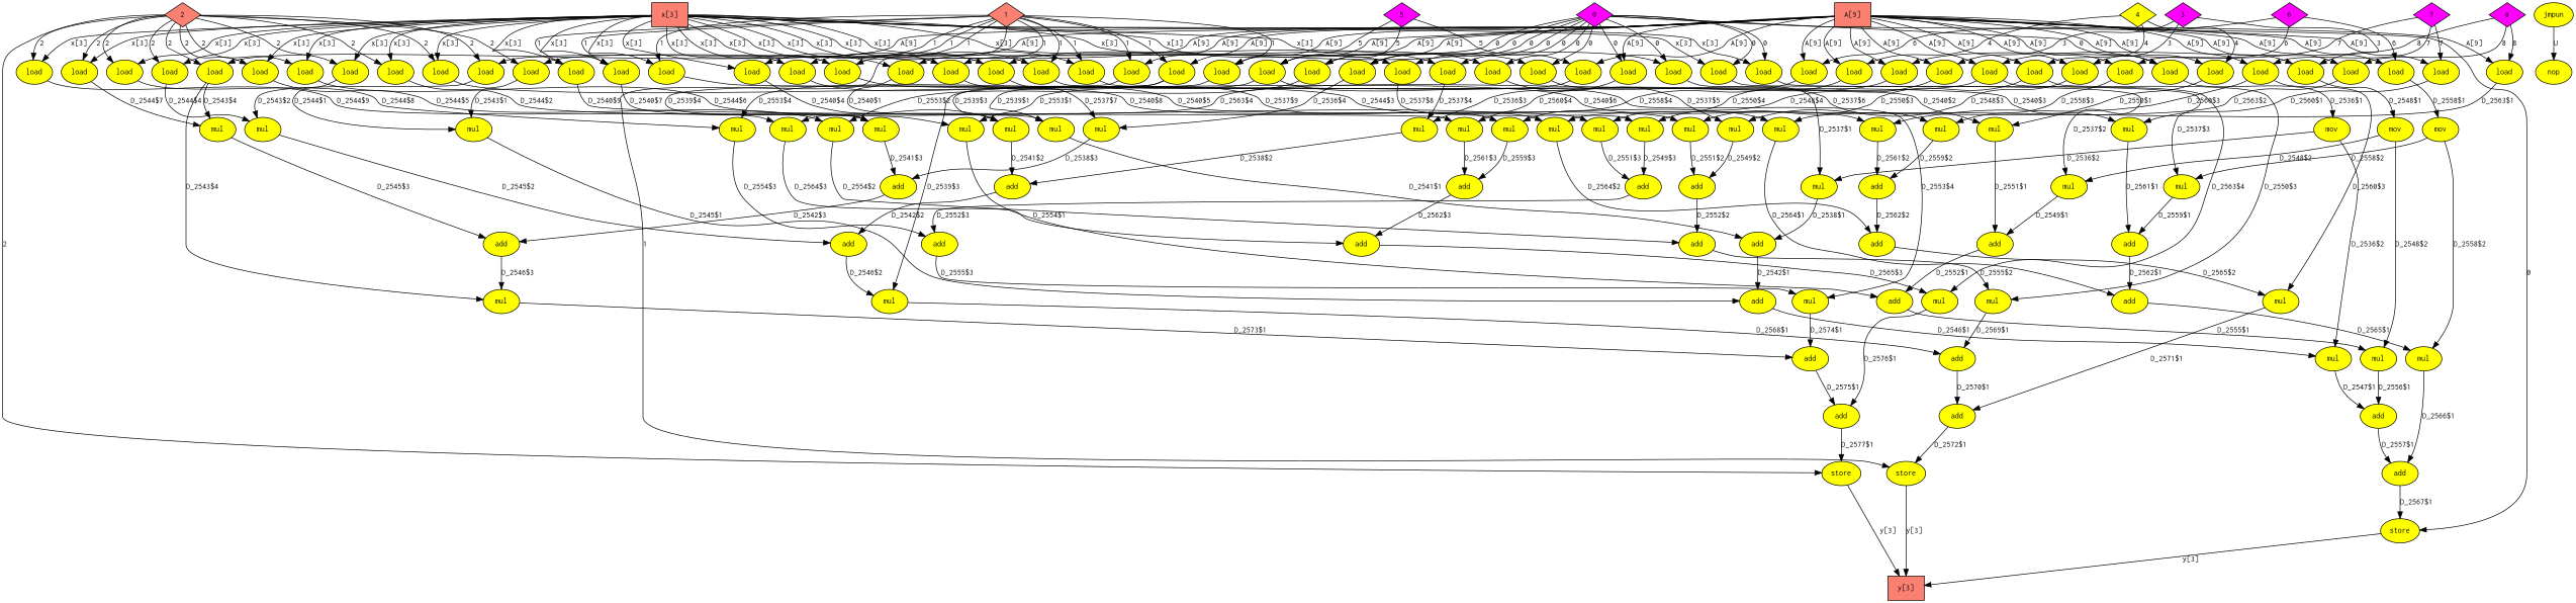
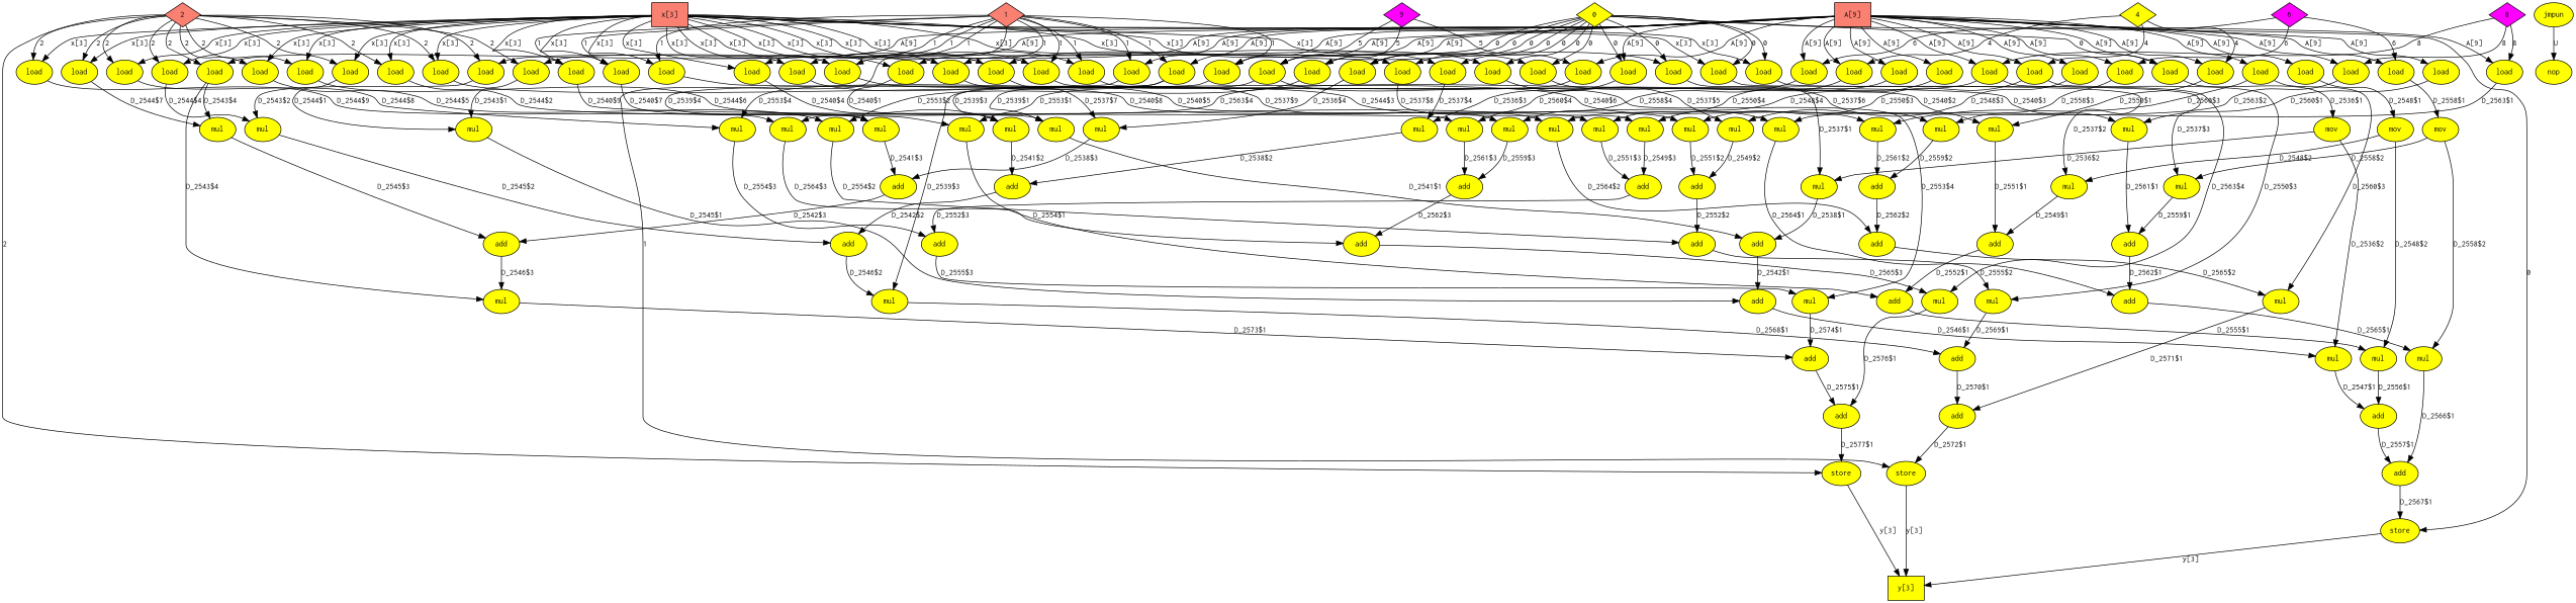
  digraph {
    nodesep=0.175
    rankdir=TB
    node [argix=-1 dataspec=na fillcolor=yellow fontname=Courier fontsize=12 ntype=operation shape=ellipse style=filled]
    edge [argix=-1 dataspec=s32 etype=D fontname=Courier fontsize=12 order=1 vtype=localvar]
    n1 [dataspec=s32 fillcolor=salmon label="A[9]" ntype=hwelem shape=box]
    n2 [label=load]
    n3 [label=load]
    n4 [label=load]
    n5 [label=load]
    n6 [label=load]
    n7 [label=load]
    n8 [label=load]
    n9 [label=load]
    n10 [label=load]
    n11 [label=load]
    n12 [label=load]
    n13 [label=load]
    n14 [label=load]
    n15 [label=load]
    n16 [label=load]
    n17 [label=load]
    n18 [label=load]
    n19 [label=load]
    n20 [label=load]
    n21 [label=load]
    n22 [label=load]
    n23 [label=load]
    n24 [label=load]
    n25 [label=load]
    n26 [label=load]
    n27 [label=load]
    n28 [label=load]
    n29 [label=mov]
    n30 [label=mul]
    n31 [label=mul]
    n32 [label=mul]
    n33 [label=mul]
    n34 [label=mul]
    n35 [label=mul]
    n36 [label=mov]
    n37 [label=mul]
    n38 [label=mul]
    n39 [label=mov]
    n40 [label=mul]
    n41 [label=mul]
    n42 [label=mul]
    n43 [label=mul]
    n44 [label=mul]
    n45 [label=mul]
    n46 [label=mul]
    n47 [label=mul]
    n48 [label=mul]
    n49 [label=mul]
    n50 [label=mul]
    n51 [label=mul]
    n52 [label=mul]
    n53 [label=mul]
    n54 [label=mul]
    n55 [label=mul]
    n56 [label=mul]
    n57 [label=mul]
    n58 [label=mul]
    n59 [label=mul]
    n60 [label=mul]
    n61 [label=mul]
    n62 [label=add]
    n63 [label=add]
    n64 [label=add]
    n65 [label=store]
    n66 [label=add]
    n67 [label=mul]
    n68 [label=add]
    n69 [label=add]
    n70 [label=add]
-   n71 [dataspec=s32 fillcolor=salmon label="y[3]" ntype=hwelem shape=box]
+   n71 [dataspec=s32 label="y[3]" ntype=hwelem shape=box]
    n72 [label=add]
    n73 [label=add]
    n74 [label=mul]
    n75 [label=add]
    n76 [label=store]
    n77 [label=add]
    n78 [label=add]
    n79 [label=mul]
    n80 [label=add]
    n81 [label=add]
    n82 [label=add]
    n83 [label=add]
    n84 [label=add]
    n85 [label=add]
    n86 [label=store]
    n87 [label=add]
    n88 [label=add]
    n89 [label=add]
    n90 [label=add]
    n91 [label=add]
    n92 [label=add]
-   n93 [dataspec=s32 fillcolor=magenta label=0 ntype=constant shape=diamond]
+   n93 [dataspec=s32 label=0 ntype=constant shape=diamond]
    n94 [label=load]
    n95 [label=load]
    n96 [label=load]
    n97 [label=load]
    n98 [label=load]
    n99 [label=load]
    n100 [label=load]
    n101 [label=load]
    n102 [label=load]
    n103 [label=mul]
    n104 [label=mul]
    n105 [label=mul]
    n106 [dataspec=s32 fillcolor=salmon label=1 ntype=constant shape=diamond]
    n107 [label=load]
    n108 [label=load]
    n109 [label=load]
    n110 [label=load]
    n111 [label=load]
    n112 [label=load]
    n113 [label=load]
    n114 [label=load]
    n115 [label=load]
    n116 [dataspec=s32 fillcolor=salmon label=2 ntype=constant shape=diamond]
    n117 [label=load]
    n118 [label=load]
    n119 [label=load]
    n120 [label=load]
    n121 [label=load]
    n122 [label=load]
    n123 [label=load]
    n124 [label=load]
    n125 [label=load]
-   n126 [dataspec=s32 fillcolor=magenta label=3 ntype=constant shape=diamond]
    n127 [dataspec=s32 label=4 ntype=constant shape=diamond]
-   n128 [dataspec=s32 fillcolor=magenta label=5 ntype=constant shape=diamond]
+   n128 [dataspec=s32 fillcolor=magenta label=9 ntype=constant shape=diamond]
    n129 [dataspec=s32 fillcolor=magenta label=6 ntype=constant shape=diamond]
-   n130 [dataspec=s32 fillcolor=magenta label=7 ntype=constant shape=diamond]
    n131 [dataspec=s32 fillcolor=magenta label=8 ntype=constant shape=diamond]
    n132 [label=jmpun]
    n133 [label=nop]
    n134 [dataspec=s32 fillcolor=salmon label="x[3]" ntype=hwelem shape=box]
    n1 -> n2 [label="A[9]"]
    n1 -> n3 [label="A[9]"]
    n1 -> n4 [label="A[9]"]
    n1 -> n5 [label="A[9]"]
    n1 -> n6 [label="A[9]"]
    n1 -> n7 [label="A[9]"]
    n1 -> n8 [label="A[9]"]
    n1 -> n9 [label="A[9]"]
    n1 -> n10 [label="A[9]"]
    n1 -> n11 [label="A[9]"]
    n1 -> n12 [label="A[9]"]
    n1 -> n13 [label="A[9]"]
    n1 -> n14 [label="A[9]"]
    n1 -> n15 [label="A[9]"]
    n1 -> n16 [label="A[9]"]
    n1 -> n17 [label="A[9]"]
    n1 -> n18 [label="A[9]"]
    n1 -> n19 [label="A[9]"]
    n1 -> n20 [label="A[9]"]
    n1 -> n21 [label="A[9]"]
    n1 -> n22 [label="A[9]"]
    n1 -> n23 [label="A[9]"]
    n1 -> n24 [label="A[9]"]
    n1 -> n25 [label="A[9]"]
    n1 -> n26 [label="A[9]"]
    n1 -> n27 [label="A[9]"]
    n1 -> n28 [label="A[9]"]
    n2 -> n29 [label="D_2536$1"]
    n3 -> n30 [label="D_2553$4"]
    n3 -> n31 [label="D_2553$4"]
    n4 -> n32 [label="D_2558$4"]
    n5 -> n33 [label="D_2560$4"]
    n6 -> n34 [label="D_2563$4"]
    n6 -> n35 [label="D_2563$4"]
    n7 -> n36 [label="D_2548$1"]
    n8 -> n37 [label="D_2550$1"]
    n9 -> n38 [label="D_2553$1"]
    n10 -> n39 [label="D_2558$1"]
    n11 -> n40 [label="D_2560$1"]
    n12 -> n41 [label="D_2563$1"]
    n13 -> n42 [label="D_2539$1"]
    n14 -> n43 [label="D_2536$3"]
    n15 -> n44 [label="D_2539$3"]
    n15 -> n45 [label="D_2539$3"]
    n16 -> n46 [label="D_2543$2"]
    n17 -> n47 [label="D_2548$3"]
    n18 -> n48 [label="D_2550$3"]
    n18 -> n49 [label="D_2550$3"]
    n19 -> n50 [label="D_2553$2"]
    n20 -> n51 [label="D_2558$3"]
    n21 -> n52 [label="D_2560$3"]
    n21 -> n53 [label="D_2560$3"]
    n22 -> n54 [label="D_2563$2"]
    n23 -> n55 [label="D_2543$1"]
    n24 -> n56 [label="D_2536$4"]
    n25 -> n57 [label="D_2539$4"]
    n26 -> n58 [label="D_2543$4"]
    n26 -> n59 [label="D_2543$4"]
    n27 -> n60 [label="D_2548$4"]
    n28 -> n61 [label="D_2550$4"]
    n29 -> n67 [label="D_2536$2"]
    n29 -> n104 [label="D_2536$2"]
    n30 -> n63 [label="D_2574$1" order=2]
    n31 -> n62 [label="D_2554$3" order=2]
    n32 -> n69 [label="D_2559$3"]
    n33 -> n69 [label="D_2561$3" order=2]
    n34 -> n64 [label="D_2576$1" order=2]
    n35 -> n70 [label="D_2564$3" order=2]
    n36 -> n74 [label="D_2548$2"]
    n36 -> n103 [label="D_2548$2"]
    n37 -> n72 [label="D_2551$1" order=2]
    n38 -> n73 [label="D_2554$1" order=2]
    n39 -> n79 [label="D_2558$2"]
    n39 -> n105 [label="D_2558$2"]
    n40 -> n77 [label="D_2561$1" order=2]
    n41 -> n78 [label="D_2564$1" order=2]
    n42 -> n87 [label="D_2541$1" order=2]
    n43 -> n80 [label="D_2538$2"]
    n44 -> n82 [label="D_2568$1"]
    n45 -> n80 [label="D_2541$2" order=2]
    n46 -> n81 [label="D_2545$2" order=2]
    n47 -> n83 [label="D_2549$2"]
    n48 -> n82 [label="D_2569$1" order=2]
    n49 -> n83 [label="D_2551$2" order=2]
    n50 -> n84 [label="D_2554$2" order=2]
    n51 -> n88 [label="D_2559$2"]
    n52 -> n85 [label="D_2571$1" order=2]
    n53 -> n88 [label="D_2561$2" order=2]
    n54 -> n89 [label="D_2564$2" order=2]
    n55 -> n66 [label="D_2545$1" order=2]
    n56 -> n90 [label="D_2538$3"]
    n57 -> n90 [label="D_2541$3" order=2]
    n58 -> n63 [label="D_2573$1"]
    n59 -> n91 [label="D_2545$3" order=2]
    n60 -> n92 [label="D_2549$3"]
    n61 -> n92 [label="D_2551$3" order=2]
    n62 -> n30 [label="D_2555$3" order=2]
    n63 -> n64 [label="D_2575$1"]
    n64 -> n65 [label="D_2577$1"]
    n65 -> n71 [label="y[3]"]
    n66 -> n67 [label="D_2546$1" order=2]
    n67 -> n68 [label="D_2547$1"]
    n68 -> n75 [label="D_2557$1"]
    n69 -> n70 [label="D_2562$3"]
    n70 -> n34 [label="D_2565$3" order=2]
    n72 -> n73 [label="D_2552$1"]
    n73 -> n74 [label="D_2555$1" order=2]
    n74 -> n68 [label="D_2556$1" order=2]
    n75 -> n76 [label="D_2567$1"]
    n76 -> n71 [label="y[3]"]
    n77 -> n78 [label="D_2562$1"]
    n78 -> n79 [label="D_2565$1" order=2]
    n79 -> n75 [label="D_2566$1" order=2]
    n80 -> n81 [label="D_2542$2"]
    n81 -> n44 [label="D_2546$2" order=2]
    n82 -> n85 [label="D_2570$1"]
    n83 -> n84 [label="D_2552$2"]
    n84 -> n48 [label="D_2555$2" order=2]
    n85 -> n86 [label="D_2572$1"]
    n86 -> n71 [label="y[3]"]
    n87 -> n66 [label="D_2542$1"]
    n88 -> n89 [label="D_2562$2"]
    n89 -> n52 [label="D_2565$2" order=2]
    n90 -> n91 [label="D_2542$3"]
    n91 -> n58 [label="D_2546$3" order=2]
    n92 -> n62 [label="D_2552$3"]
    n93 -> n2 [label=0 order=2 vtype=globalvar]
    n93 -> n14 [label=0 order=2 vtype=globalvar]
    n93 -> n24 [label=0 order=2 vtype=globalvar]
    n93 -> n76 [label=0 order=2 vtype=globalvar]
    n93 -> n94 [label=0 order=2 vtype=globalvar]
    n93 -> n95 [label=0 order=2 vtype=globalvar]
    n93 -> n96 [label=0 order=2 vtype=globalvar]
    n93 -> n97 [label=0 order=2 vtype=globalvar]
    n93 -> n98 [label=0 order=2 vtype=globalvar]
    n93 -> n99 [label=0 order=2 vtype=globalvar]
    n93 -> n100 [label=0 order=2 vtype=globalvar]
    n93 -> n101 [label=0 order=2 vtype=globalvar]
    n93 -> n102 [label=0 order=2 vtype=globalvar]
    n94 -> n32 [label="D_2537$9" order=2]
    n95 -> n103 [label="D_2537$2" order=2]
    n96 -> n104 [label="D_2537$1" order=2]
    n97 -> n105 [label="D_2537$3" order=2]
    n98 -> n43 [label="D_2537$4" order=2]
    n99 -> n47 [label="D_2537$5" order=2]
    n100 -> n51 [label="D_2537$6" order=2]
    n101 -> n56 [label="D_2537$7" order=2]
    n102 -> n60 [label="D_2537$8" order=2]
    n103 -> n72 [label="D_2549$1"]
    n104 -> n87 [label="D_2538$1"]
    n105 -> n77 [label="D_2559$1"]
    n106 -> n13 [label=1 order=2 vtype=globalvar]
    n106 -> n15 [label=1 order=2 vtype=globalvar]
    n106 -> n25 [label=1 order=2 vtype=globalvar]
    n106 -> n86 [label=1 order=2 vtype=globalvar]
    n106 -> n107 [label=1 order=2 vtype=globalvar]
    n106 -> n108 [label=1 order=2 vtype=globalvar]
    n106 -> n109 [label=1 order=2 vtype=globalvar]
    n106 -> n110 [label=1 order=2 vtype=globalvar]
    n106 -> n111 [label=1 order=2 vtype=globalvar]
    n106 -> n112 [label=1 order=2 vtype=globalvar]
    n106 -> n113 [label=1 order=2 vtype=globalvar]
    n106 -> n114 [label=1 order=2 vtype=globalvar]
    n106 -> n115 [label=1 order=2 vtype=globalvar]
    n107 -> n33 [label="D_2540$9" order=2]
    n108 -> n37 [label="D_2540$2" order=2]
    n109 -> n40 [label="D_2540$3" order=2]
    n110 -> n45 [label="D_2540$4" order=2]
    n111 -> n42 [label="D_2540$1" order=2]
    n112 -> n49 [label="D_2540$5" order=2]
    n113 -> n53 [label="D_2540$6" order=2]
    n114 -> n57 [label="D_2540$7" order=2]
    n115 -> n61 [label="D_2540$8" order=2]
    n116 -> n16 [label=2 order=2 vtype=globalvar]
    n116 -> n23 [label=2 order=2 vtype=globalvar]
    n116 -> n26 [label=2 order=2 vtype=globalvar]
    n116 -> n65 [label=2 order=2 vtype=globalvar]
    n116 -> n117 [label=2 order=2 vtype=globalvar]
    n116 -> n118 [label=2 order=2 vtype=globalvar]
    n116 -> n119 [label=2 order=2 vtype=globalvar]
    n116 -> n120 [label=2 order=2 vtype=globalvar]
    n116 -> n121 [label=2 order=2 vtype=globalvar]
    n116 -> n122 [label=2 order=2 vtype=globalvar]
    n116 -> n123 [label=2 order=2 vtype=globalvar]
    n116 -> n124 [label=2 order=2 vtype=globalvar]
    n116 -> n125 [label=2 order=2 vtype=globalvar]
    n117 -> n31 [label="D_2544$8" order=2]
    n118 -> n35 [label="D_2544$9" order=2]
    n119 -> n38 [label="D_2544$2" order=2]
    n120 -> n41 [label="D_2544$3" order=2]
    n121 -> n46 [label="D_2544$4" order=2]
    n122 -> n50 [label="D_2544$5" order=2]
    n123 -> n54 [label="D_2544$6" order=2]
    n124 -> n59 [label="D_2544$7" order=2]
    n125 -> n55 [label="D_2544$1" order=2]
-   n126 -> n7 [label=3 order=2 vtype=globalvar]
-   n126 -> n17 [label=3 order=2 vtype=globalvar]
-   n126 -> n27 [label=3 order=2 vtype=globalvar]
    n127 -> n8 [label=4 order=2 vtype=globalvar]
    n127 -> n18 [label=4 order=2 vtype=globalvar]
    n127 -> n28 [label=4 order=2 vtype=globalvar]
    n128 -> n3 [label=5 order=2 vtype=globalvar]
    n128 -> n9 [label=5 order=2 vtype=globalvar]
    n128 -> n19 [label=5 order=2 vtype=globalvar]
    n129 -> n4 [label=6 order=2 vtype=globalvar]
    n129 -> n10 [label=6 order=2 vtype=globalvar]
    n129 -> n20 [label=6 order=2 vtype=globalvar]
-   n130 -> n5 [label=7 order=2 vtype=globalvar]
-   n130 -> n11 [label=7 order=2 vtype=globalvar]
-   n130 -> n21 [label=7 order=2 vtype=globalvar]
    n131 -> n6 [label=8 order=2 vtype=globalvar]
    n131 -> n12 [label=8 order=2 vtype=globalvar]
    n131 -> n22 [label=8 order=2 vtype=globalvar]
    n132 -> n133 [dataspec=u1 etype=U label=U vtype=""]
    n134 -> n94 [label="x[3]"]
    n134 -> n95 [label="x[3]"]
    n134 -> n96 [label="x[3]"]
    n134 -> n97 [label="x[3]"]
    n134 -> n98 [label="x[3]"]
    n134 -> n99 [label="x[3]"]
    n134 -> n100 [label="x[3]"]
    n134 -> n101 [label="x[3]"]
    n134 -> n102 [label="x[3]"]
    n134 -> n107 [label="x[3]"]
    n134 -> n108 [label="x[3]"]
    n134 -> n109 [label="x[3]"]
    n134 -> n110 [label="x[3]"]
    n134 -> n111 [label="x[3]"]
    n134 -> n112 [label="x[3]"]
    n134 -> n113 [label="x[3]"]
    n134 -> n114 [label="x[3]"]
    n134 -> n115 [label="x[3]"]
    n134 -> n117 [label="x[3]"]
    n134 -> n118 [label="x[3]"]
    n134 -> n119 [label="x[3]"]
    n134 -> n120 [label="x[3]"]
    n134 -> n121 [label="x[3]"]
    n134 -> n122 [label="x[3]"]
    n134 -> n123 [label="x[3]"]
    n134 -> n124 [label="x[3]"]
    n134 -> n125 [label="x[3]"]
  }
